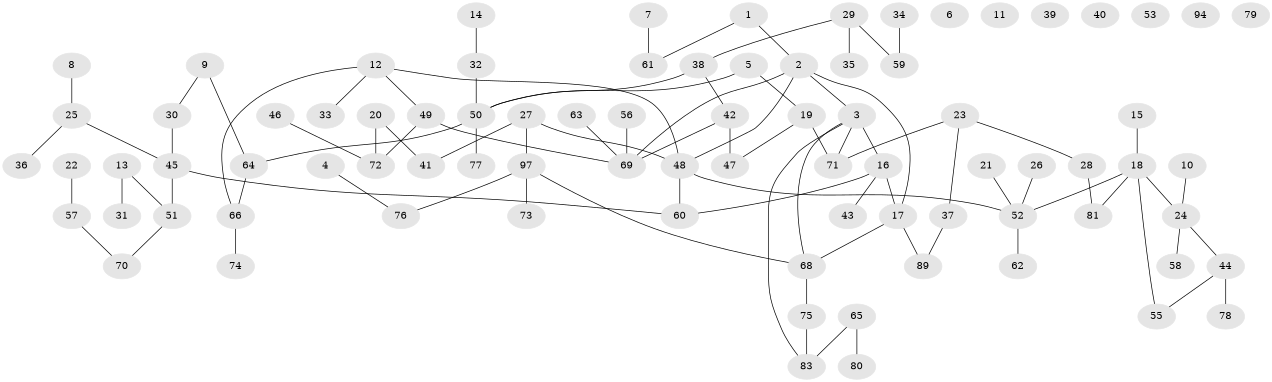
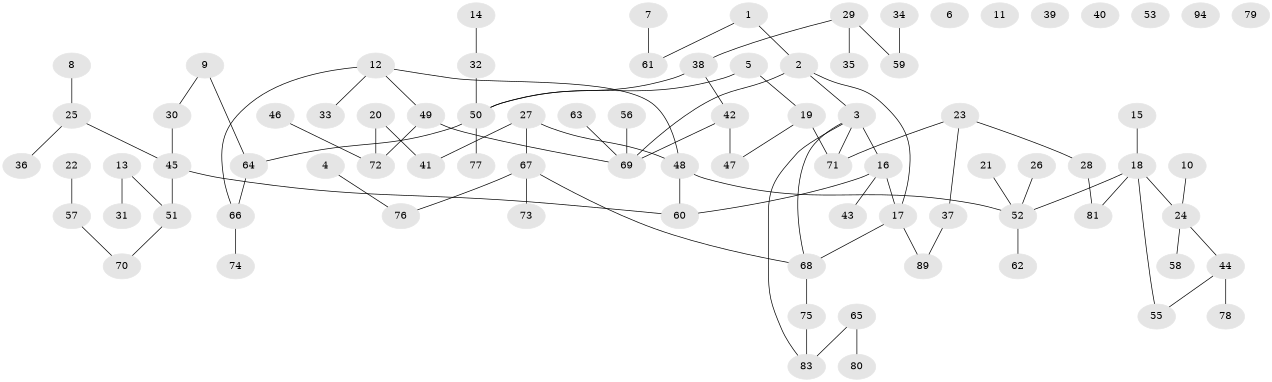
  graph {
    node [color=gray90 style=filled]
    1
    2
    61
    3
    17
    48
    69
    16
    68
    71
    83
    n12 [label=89]
    60
    52
    43
    75
    4
    76
    5
    19
    50
    47
    64
    77
    6
    7
    8
    25
    36
    45
    9
    30
    66
    10
    24
    44
    58
    11
    12
    33
    49
    72
    74
    13
    31
    51
    70
    14
    32
    15
    18
    55
    81
    62
    20
    41
    21
    22
    57
    23
    28
    37
    78
    26
    27
-   67 [label=97]
+   67
    73
    29
    35
    38
    59
    42
    34
    39
    40
    46
    53
    n78 [label=94]
    56
    63
    65
    80
    79
    1 -- 2
    1 -- 61
    2 -- 3
    2 -- 17
-   2 -- 48
    2 -- 69
    3 -- 16
    3 -- 68
    3 -- 71
    3 -- 83
    17 -- 68
    17 -- n12
    48 -- 60
    48 -- 52
    16 -- 17
    16 -- 60
    16 -- 43
    68 -- 75
    52 -- 62
    75 -- 83
    4 -- 76
    5 -- 19
    5 -- 50
    19 -- 71
    19 -- 47
    50 -- 64
    50 -- 77
    64 -- 66
    7 -- 61
    8 -- 25
    25 -- 36
    25 -- 45
    45 -- 60
    45 -- 51
    9 -- 64
    9 -- 30
    30 -- 45
    66 -- 74
    10 -- 24
    24 -- 44
    24 -- 58
    44 -- 55
    44 -- 78
    12 -- 48
    12 -- 66
    12 -- 33
    12 -- 49
    49 -- 69
    49 -- 72
    13 -- 31
    13 -- 51
    51 -- 70
    14 -- 32
    32 -- 50
    15 -- 18
    18 -- 52
    18 -- 24
    18 -- 55
    18 -- 81
    20 -- 72
    20 -- 41
    21 -- 52
    22 -- 57
    57 -- 70
    23 -- 71
    23 -- 28
    23 -- 37
    28 -- 81
    37 -- n12
    26 -- 52
    27 -- 48
    27 -- 41
    27 -- 67
    67 -- 68
    67 -- 76
    67 -- 73
    29 -- 35
    29 -- 38
    29 -- 59
    38 -- 50
    38 -- 42
    42 -- 69
    42 -- 47
    34 -- 59
    46 -- 72
    56 -- 69
    63 -- 69
    65 -- 83
    65 -- 80
  }
